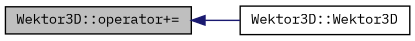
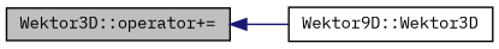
  digraph {
    rankdir=LR
    fontname="IBM Plex Mono"
    node [color=black fontname="IBM Plex Mono" fontsize=10 shape=record style=filled]
    n1 [fillcolor=grey75 fontcolor=black height=0.2 label="Wektor3D::operator+=" width=0.4]
-   n2 [fillcolor=white height=0.2 label="Wektor3D::Wektor3D" width=0.4]
+   n2 [fillcolor=white height=0.2 label="Wektor9D::Wektor3D" width=0.4]
    n1 -> n2 [color=midnightblue dir=back fontname="IBM Plex Mono" fontsize=10 labelfontname=FreeSans labelfontsize=10 style=solid]
  }
